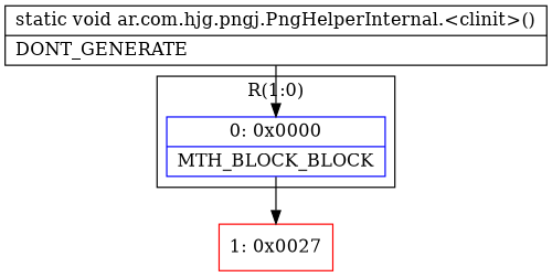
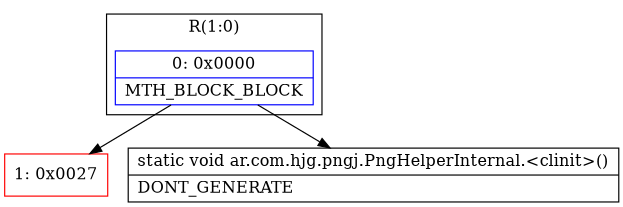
  digraph {
    node [shape=record]
    n1 [color=blue label="{0\:\ 0x0000|MTH_BLOCK_BLOCK\l}"]
    n2 [color=red label="{1\:\ 0x0027}"]
    n3 [label="{static void ar.com.hjg.pngj.PngHelperInternal.\<clinit\>()  | DONT_GENERATE\l}"]
    subgraph cluster_1 {
      label="R(1:0)"
      n1
    }
    n1 -> n2
-   n3 -> n1
+   n1 -> n3
  }
